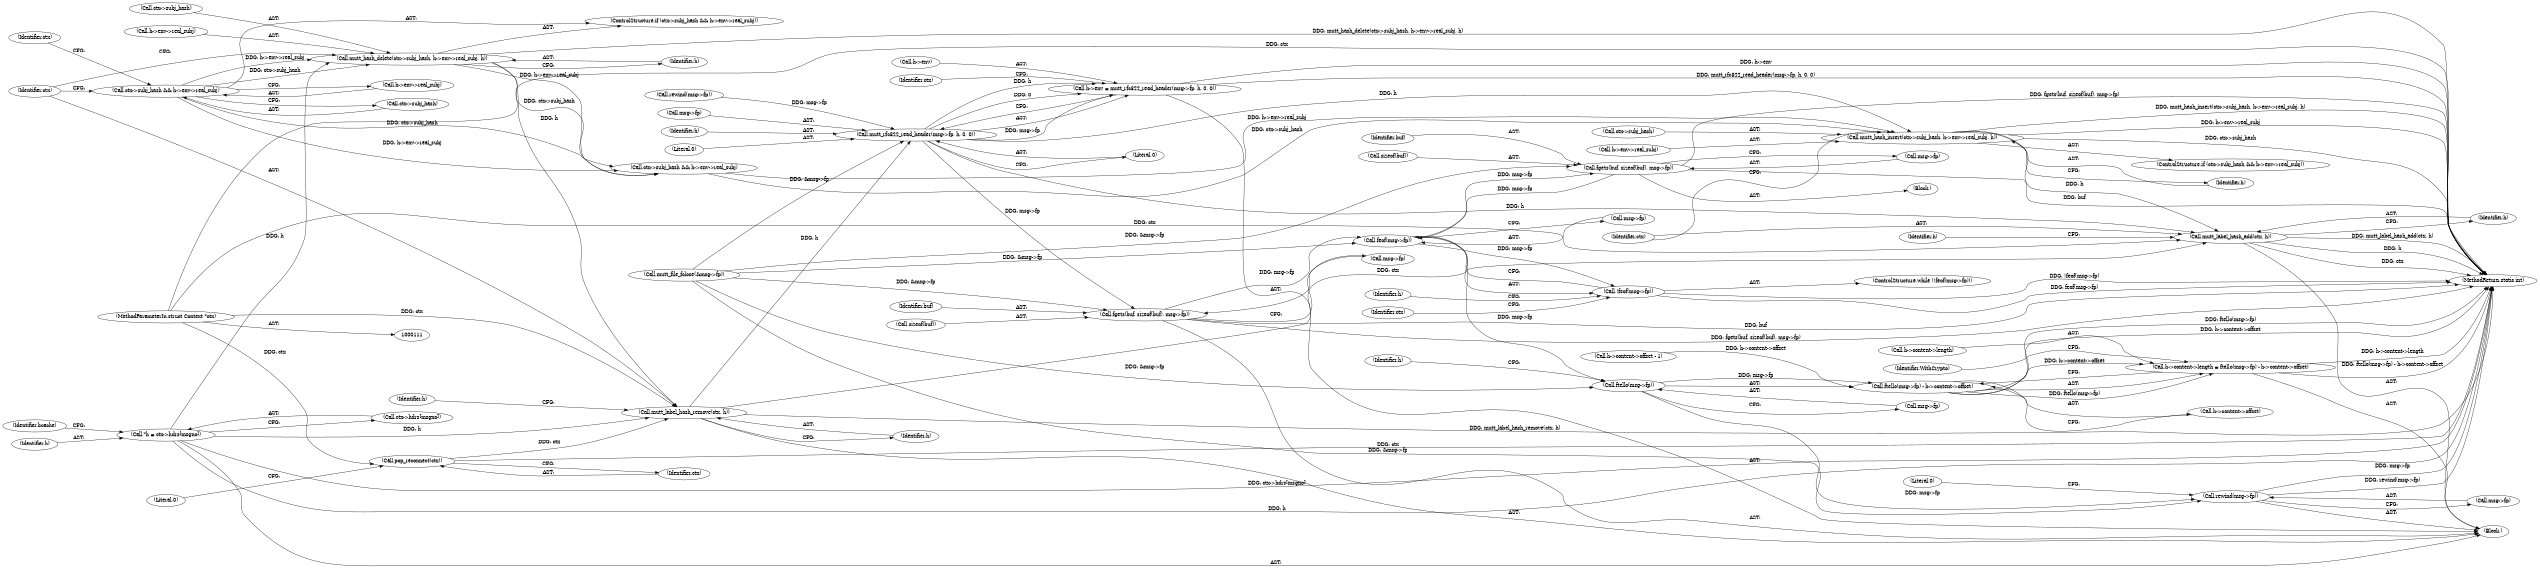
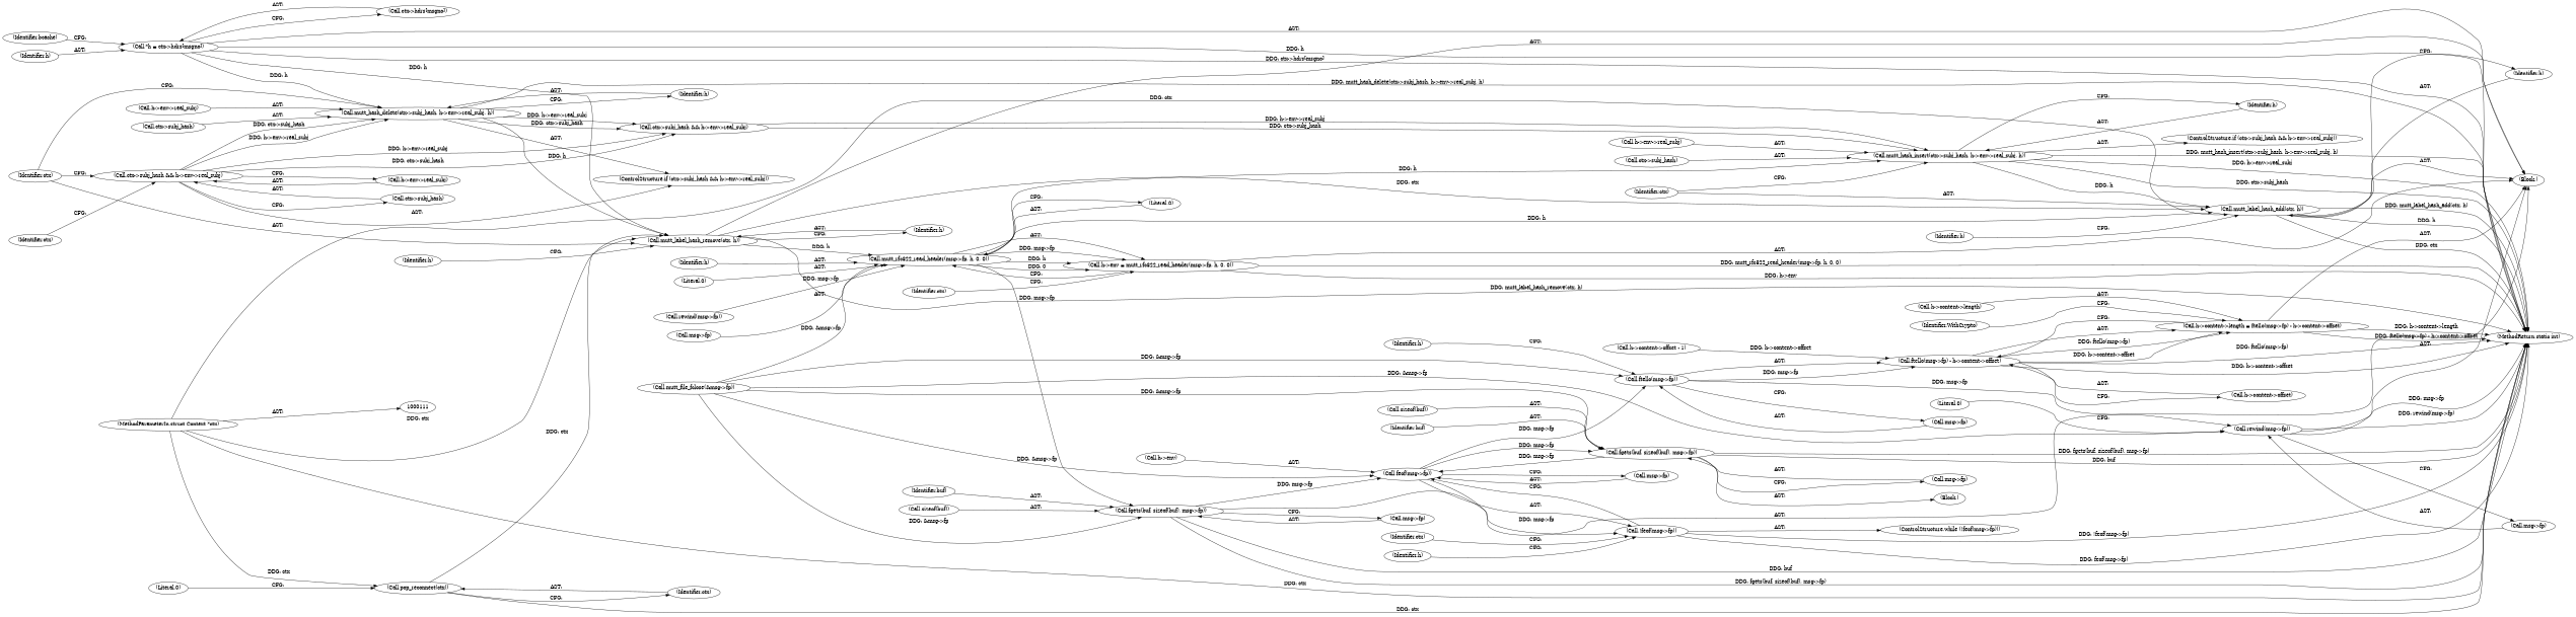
  digraph {
    rankdir=LR
    n1 [label="(Call,mutt_label_hash_remove(ctx, h))"]
    n2 [label="(Call,mutt_rfc822_read_header(msg->fp, h, 0, 0))"]
    n3 [label="(Call,mutt_label_hash_add(ctx, h))"]
    n4 [label="(MethodReturn,static int)"]
    n5 [label="(Block,)"]
    n6 [label="(Identifier,h)"]
    n7 [label="(Call,h->env = mutt_rfc822_read_header(msg->fp, h, 0, 0))"]
    n8 [label="(Call,mutt_hash_insert(ctx->subj_hash, h->env->real_subj, h))"]
    n9 [label="(Call,fgets(buf, sizeof(buf), msg->fp))"]
    n10 [label="(Literal,0)"]
    n11 [label="(Identifier,h)"]
    n12 [label="(Call,pop_reconnect(ctx))"]
    n13 [label="(Identifier,ctx)"]
    n14 [label="(MethodParameterIn,struct Context *ctx)"]
    1000111
    n16 [label="(Call,mutt_hash_delete(ctx->subj_hash, h->env->real_subj, h))"]
    n17 [label="(Identifier,h)"]
    n18 [label="(Call,ctx->subj_hash && h->env->real_subj)"]
    n19 [label="(ControlStructure,if (ctx->subj_hash && h->env->real_subj))"]
    n20 [label="(Call,ctx->subj_hash && h->env->real_subj)"]
    n21 [label="(Call,h->env->real_subj)"]
    n22 [label="(Call,ctx->subj_hash)"]
    n23 [label="(Call,*h = ctx->hdrs[msgno])"]
    n24 [label="(Call,ctx->hdrs[msgno])"]
    n25 [label="(ControlStructure,if (ctx->subj_hash && h->env->real_subj))"]
    n26 [label="(Identifier,h)"]
    n27 [label="(Call,feof(msg->fp))"]
    n28 [label="(Call,msg->fp)"]
    n29 [label="(Call,!feof(msg->fp))"]
    n30 [label="(Call,fgets(buf, sizeof(buf), msg->fp))"]
    n31 [label="(Call,ftello(msg->fp))"]
    n32 [label="(Call,msg->fp)"]
    n33 [label="(ControlStructure,while (!feof(msg->fp)))"]
    n34 [label="(Call,msg->fp)"]
    n35 [label="(Block,)"]
    n36 [label="(Call,ftello(msg->fp) - h->content->offset)"]
    n37 [label="(Call,rewind(msg->fp))"]
    n38 [label="(Call,msg->fp)"]
    n39 [label="(Call,h->content->length = ftello(msg->fp) - h->content->offset)"]
    n40 [label="(Call,h->content->offset)"]
    n41 [label="(Call,msg->fp)"]
    n42 [label="(Call,h->env->real_subj)"]
    n43 [label="(Call,h->content->offset - 1)"]
    n44 [label="(Identifier,h)"]
    n45 [label="(Identifier,bcache)"]
    n46 [label="(Identifier,h)"]
    n47 [label="(Call,ctx->subj_hash)"]
    n48 [label="(Identifier,ctx)"]
    n49 [label="(Identifier,h)"]
    n50 [label="(Identifier,h)"]
    n51 [label="(Call,sizeof(buf))"]
    n52 [label="(Identifier,ctx)"]
    n53 [label="(Literal,0)"]
    n54 [label="(Call,mutt_file_fclose(&msg->fp))"]
    n55 [label="(Literal,0)"]
    n56 [label="(Call,sizeof(buf))"]
    n57 [label="(Literal,0)"]
    n58 [label="(Call,rewind(msg->fp))"]
    n59 [label="(Identifier,h)"]
    n60 [label="(Identifier,ctx)"]
    n61 [label="(Call,ctx->subj_hash)"]
    n62 [label="(Identifier,WithCrypto)"]
    n63 [label="(Call,h->content->length)"]
    n64 [label="(Identifier,buf)"]
    n65 [label="(Call,h->env)"]
    n66 [label="(Call,h->env->real_subj)"]
    n67 [label="(Identifier,ctx)"]
    n68 [label="(Identifier,h)"]
    n69 [label="(Identifier,buf)"]
    n70 [label="(Call,msg->fp)"]
    n71 [label="(Identifier,ctx)"]
    n1 -> n2 [label="DDG: h"]
    n1 -> n3 [label="DDG: ctx"]
    n1 -> n4 [label="DDG: mutt_label_hash_remove(ctx, h)"]
    n1 -> n5 [label="AST: "]
    n1 -> n6 [label="CFG: "]
    n2 -> n3 [label="DDG: h"]
    n2 -> n7 [label="AST: "]
    n2 -> n7 [label="DDG: msg->fp"]
    n2 -> n7 [label="DDG: h"]
    n2 -> n7 [label="DDG: 0"]
    n2 -> n8 [label="DDG: h"]
    n2 -> n9 [label="DDG: msg->fp"]
    n2 -> n10 [label="CFG: "]
    n3 -> n4 [label="DDG: mutt_label_hash_add(ctx, h)"]
    n3 -> n4 [label="DDG: h"]
    n3 -> n4 [label="DDG: ctx"]
    n3 -> n5 [label="AST: "]
    n3 -> n11 [label="CFG: "]
    n6 -> n1 [label="AST: "]
    n7 -> n2 [label="CFG: "]
    n7 -> n4 [label="DDG: mutt_rfc822_read_header(msg->fp, h, 0, 0)"]
    n7 -> n4 [label="DDG: h->env"]
    n7 -> n5 [label="AST: "]
    n8 -> n3 [label="DDG: h"]
    n8 -> n4 [label="DDG: mutt_hash_insert(ctx->subj_hash, h->env->real_subj, h)"]
    n8 -> n4 [label="DDG: h->env->real_subj"]
    n8 -> n4 [label="DDG: ctx->subj_hash"]
    n8 -> n25 [label="AST: "]
    n8 -> n26 [label="CFG: "]
    n9 -> n4 [label="DDG: buf"]
    n9 -> n4 [label="DDG: fgets(buf, sizeof(buf), msg->fp)"]
    n9 -> n5 [label="AST: "]
    n9 -> n27 [label="DDG: msg->fp"]
    n9 -> n28 [label="CFG: "]
    n10 -> n2 [label="AST: "]
    n11 -> n3 [label="AST: "]
    n12 -> n1 [label="DDG: ctx"]
    n12 -> n4 [label="DDG: ctx"]
    n12 -> n13 [label="CFG: "]
    n13 -> n12 [label="AST: "]
    n14 -> n1 [label="DDG: ctx"]
    n14 -> n3 [label="DDG: ctx"]
    n14 -> n4 [label="DDG: ctx"]
    n14 -> n12 [label="DDG: ctx"]
    n14 -> 1000111 [label="AST: "]
    n16 -> n1 [label="DDG: h"]
    n16 -> n4 [label="DDG: mutt_hash_delete(ctx->subj_hash, h->env->real_subj, h)"]
    n16 -> n17 [label="CFG: "]
    n16 -> n18 [label="DDG: ctx->subj_hash"]
    n16 -> n18 [label="DDG: h->env->real_subj"]
    n16 -> n19 [label="AST: "]
    n17 -> n16 [label="AST: "]
    n18 -> n8 [label="DDG: ctx->subj_hash"]
    n18 -> n8 [label="DDG: h->env->real_subj"]
    n20 -> n16 [label="DDG: ctx->subj_hash"]
    n20 -> n16 [label="DDG: h->env->real_subj"]
    n20 -> n18 [label="DDG: ctx->subj_hash"]
    n20 -> n18 [label="DDG: h->env->real_subj"]
    n20 -> n19 [label="AST: "]
    n20 -> n21 [label="CFG: "]
    n20 -> n22 [label="CFG: "]
    n21 -> n20 [label="AST: "]
    n22 -> n20 [label="AST: "]
    n23 -> n1 [label="DDG: h"]
    n23 -> n4 [label="DDG: ctx->hdrs[msgno]"]
    n23 -> n4 [label="DDG: h"]
    n23 -> n5 [label="AST: "]
    n23 -> n16 [label="DDG: h"]
    n23 -> n24 [label="CFG: "]
    n24 -> n23 [label="AST: "]
    n26 -> n8 [label="AST: "]
    n27 -> n29 [label="AST: "]
    n27 -> n29 [label="DDG: msg->fp"]
    n27 -> n30 [label="DDG: msg->fp"]
    n27 -> n31 [label="DDG: msg->fp"]
    n27 -> n32 [label="CFG: "]
    n28 -> n9 [label="AST: "]
    n29 -> n4 [label="DDG: !feof(msg->fp)"]
    n29 -> n4 [label="DDG: feof(msg->fp)"]
    n29 -> n27 [label="CFG: "]
    n29 -> n33 [label="AST: "]
    n30 -> n4 [label="DDG: fgets(buf, sizeof(buf), msg->fp)"]
    n30 -> n4 [label="DDG: buf"]
    n30 -> n27 [label="DDG: msg->fp"]
    n30 -> n34 [label="CFG: "]
    n30 -> n35 [label="AST: "]
    n31 -> n36 [label="AST: "]
    n31 -> n36 [label="DDG: msg->fp"]
    n31 -> n37 [label="DDG: msg->fp"]
    n31 -> n38 [label="CFG: "]
    n32 -> n27 [label="AST: "]
    n34 -> n30 [label="AST: "]
    n36 -> n4 [label="DDG: ftello(msg->fp)"]
    n36 -> n4 [label="DDG: h->content->offset"]
    n36 -> n39 [label="AST: "]
    n36 -> n39 [label="DDG: ftello(msg->fp)"]
    n36 -> n39 [label="DDG: h->content->offset"]
    n36 -> n40 [label="CFG: "]
    n37 -> n4 [label="DDG: msg->fp"]
    n37 -> n4 [label="DDG: rewind(msg->fp)"]
    n37 -> n5 [label="AST: "]
    n37 -> n41 [label="CFG: "]
    n38 -> n31 [label="AST: "]
    n39 -> n4 [label="DDG: ftello(msg->fp) - h->content->offset"]
    n39 -> n4 [label="DDG: h->content->length"]
    n39 -> n5 [label="AST: "]
    n39 -> n36 [label="CFG: "]
    n40 -> n36 [label="AST: "]
    n41 -> n37 [label="AST: "]
    n42 -> n16 [label="AST: "]
    n43 -> n36 [label="DDG: h->content->offset"]
    n44 -> n2 [label="AST: "]
    n45 -> n23 [label="CFG: "]
    n46 -> n23 [label="AST: "]
    n47 -> n8 [label="AST: "]
    n48 -> n1 [label="AST: "]
    n48 -> n16 [label="CFG: "]
    n48 -> n20 [label="CFG: "]
    n49 -> n3 [label="CFG: "]
    n50 -> n1 [label="CFG: "]
    n51 -> n30 [label="AST: "]
    n52 -> n29 [label="CFG: "]
    n53 -> n2 [label="AST: "]
    n54 -> n2 [label="DDG: &msg->fp"]
    n54 -> n9 [label="DDG: &msg->fp"]
    n54 -> n27 [label="DDG: &msg->fp"]
    n54 -> n30 [label="DDG: &msg->fp"]
    n54 -> n31 [label="DDG: &msg->fp"]
    n54 -> n37 [label="DDG: &msg->fp"]
    n55 -> n12 [label="CFG: "]
    n56 -> n9 [label="AST: "]
    n57 -> n37 [label="CFG: "]
    n58 -> n2 [label="DDG: msg->fp"]
    n59 -> n31 [label="CFG: "]
    n60 -> n20 [label="CFG: "]
    n61 -> n16 [label="AST: "]
    n62 -> n39 [label="CFG: "]
    n63 -> n39 [label="AST: "]
    n64 -> n9 [label="AST: "]
-   n65 -> n7 [label="AST: "]
+   n65 -> n27 [label="AST: "]
    n66 -> n8 [label="AST: "]
    n67 -> n3 [label="AST: "]
    n67 -> n8 [label="CFG: "]
    n68 -> n29 [label="CFG: "]
    n69 -> n30 [label="AST: "]
    n70 -> n2 [label="AST: "]
    n71 -> n7 [label="CFG: "]
  }
